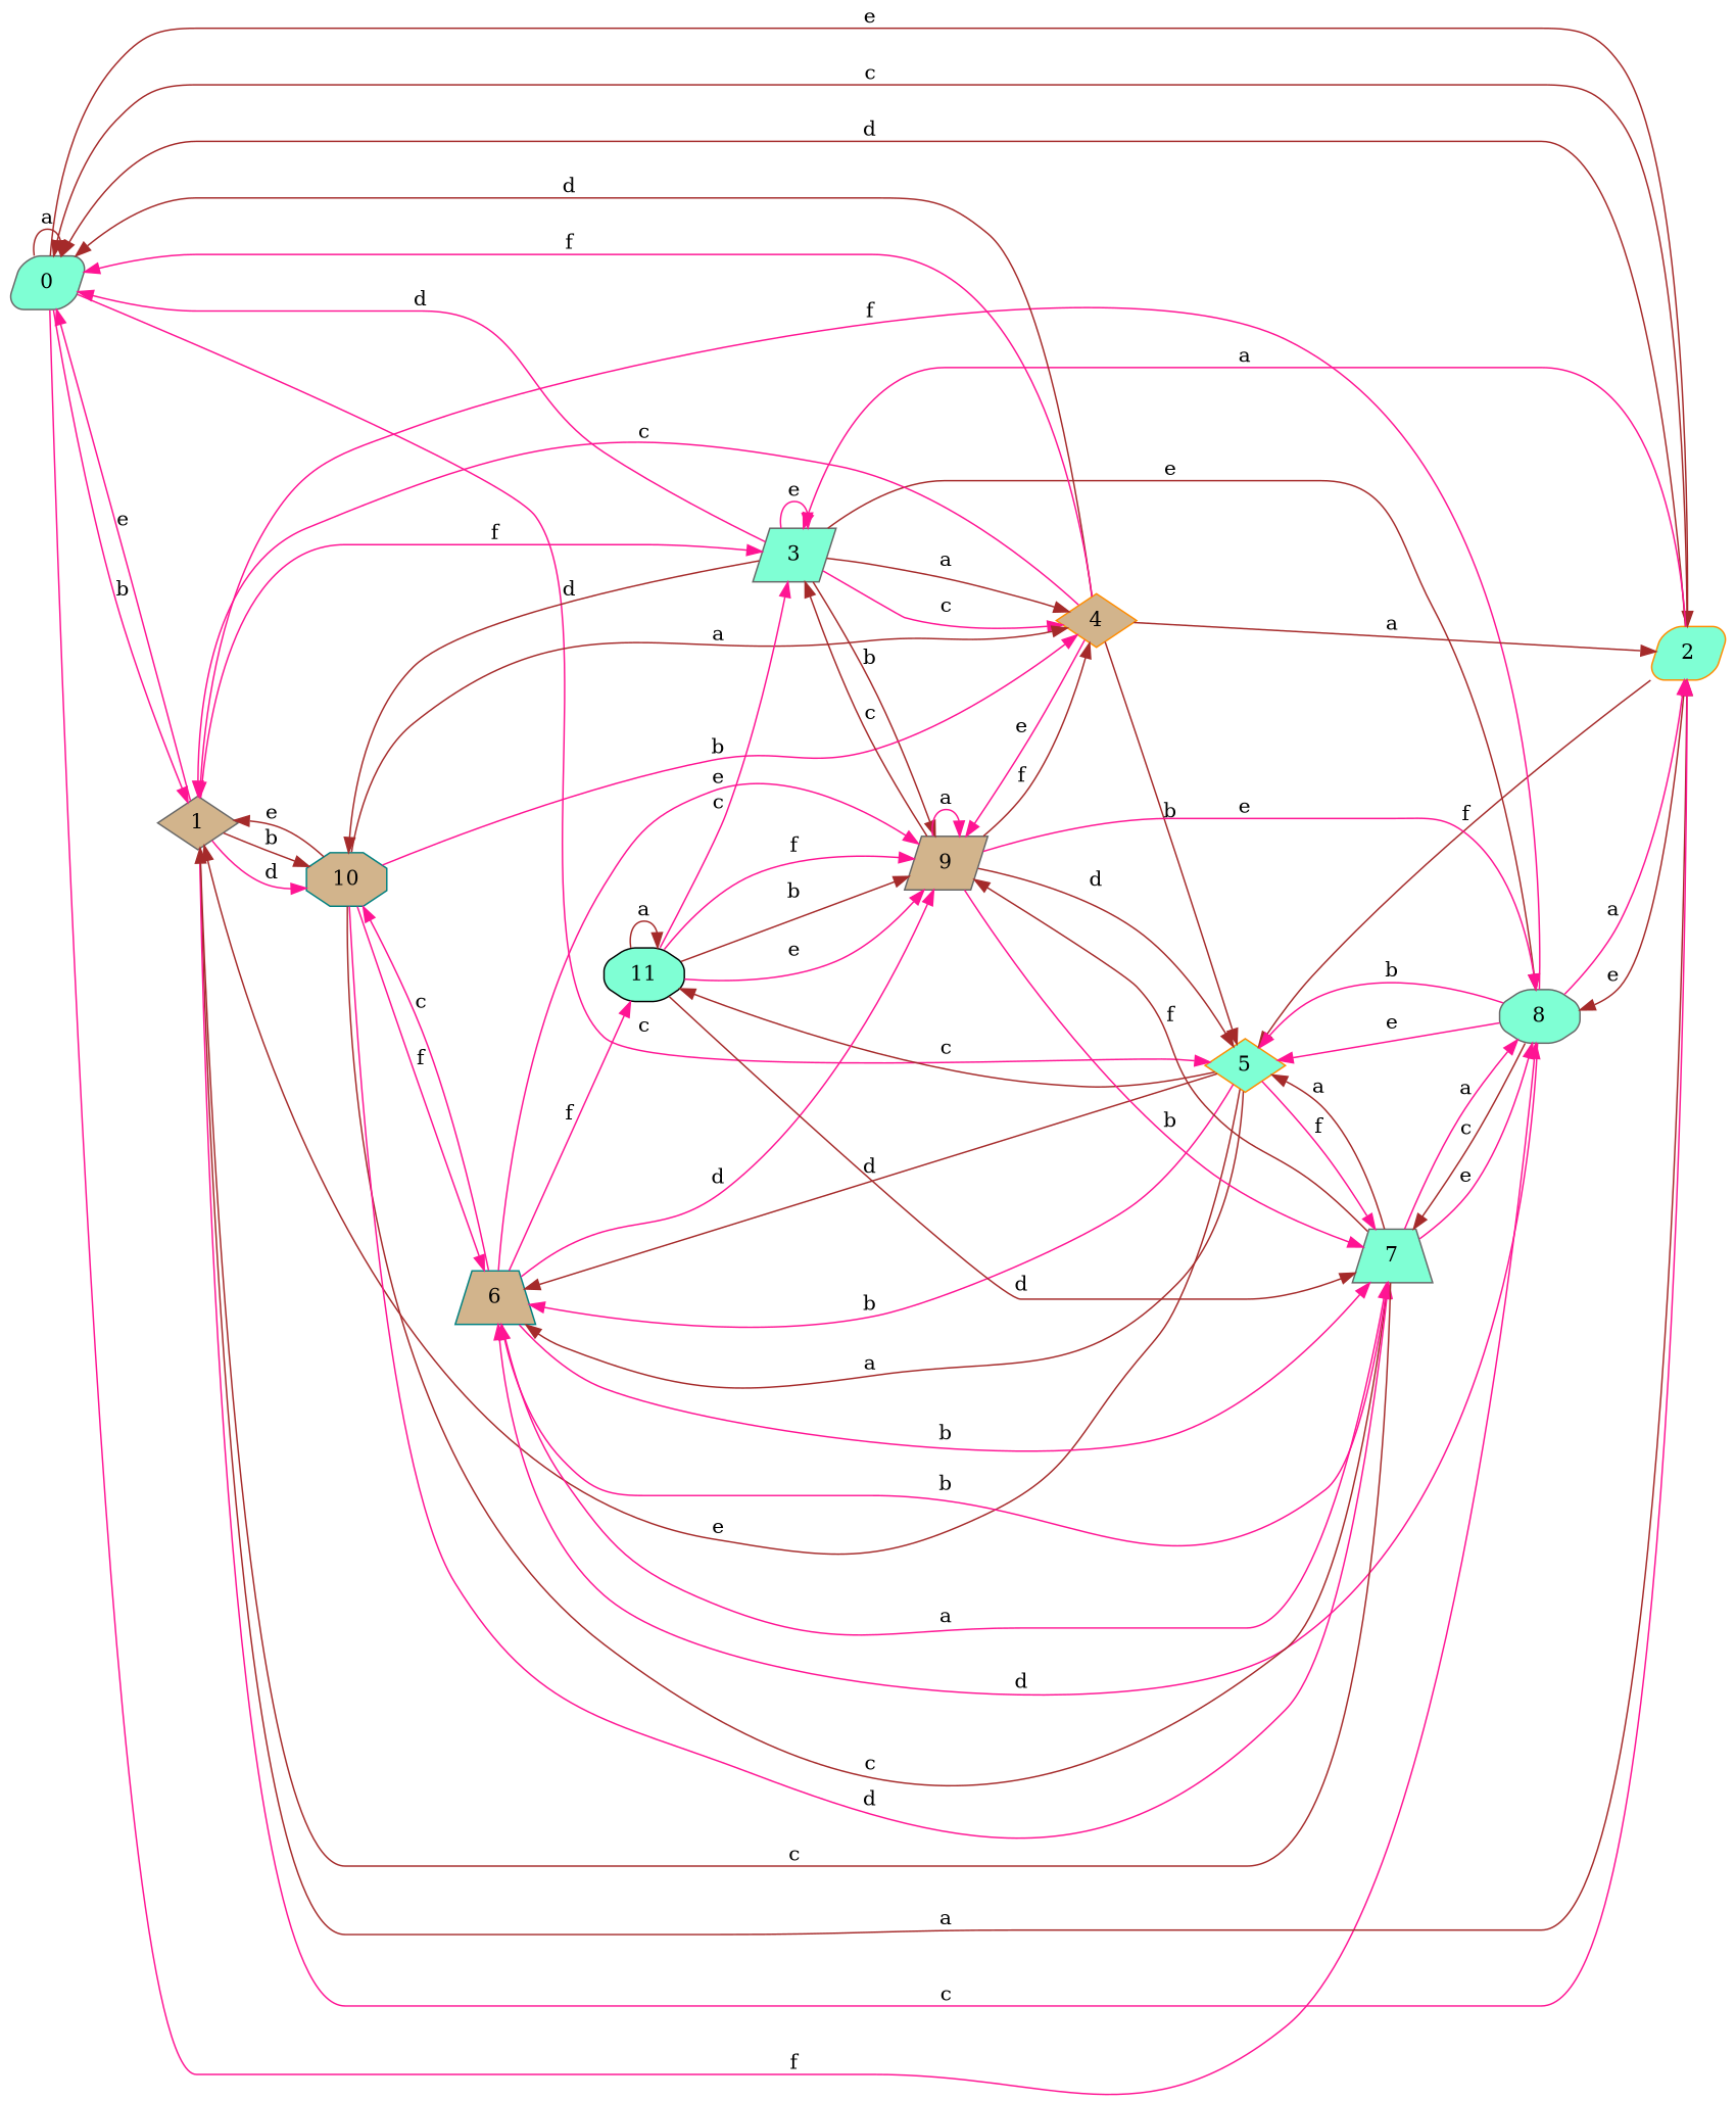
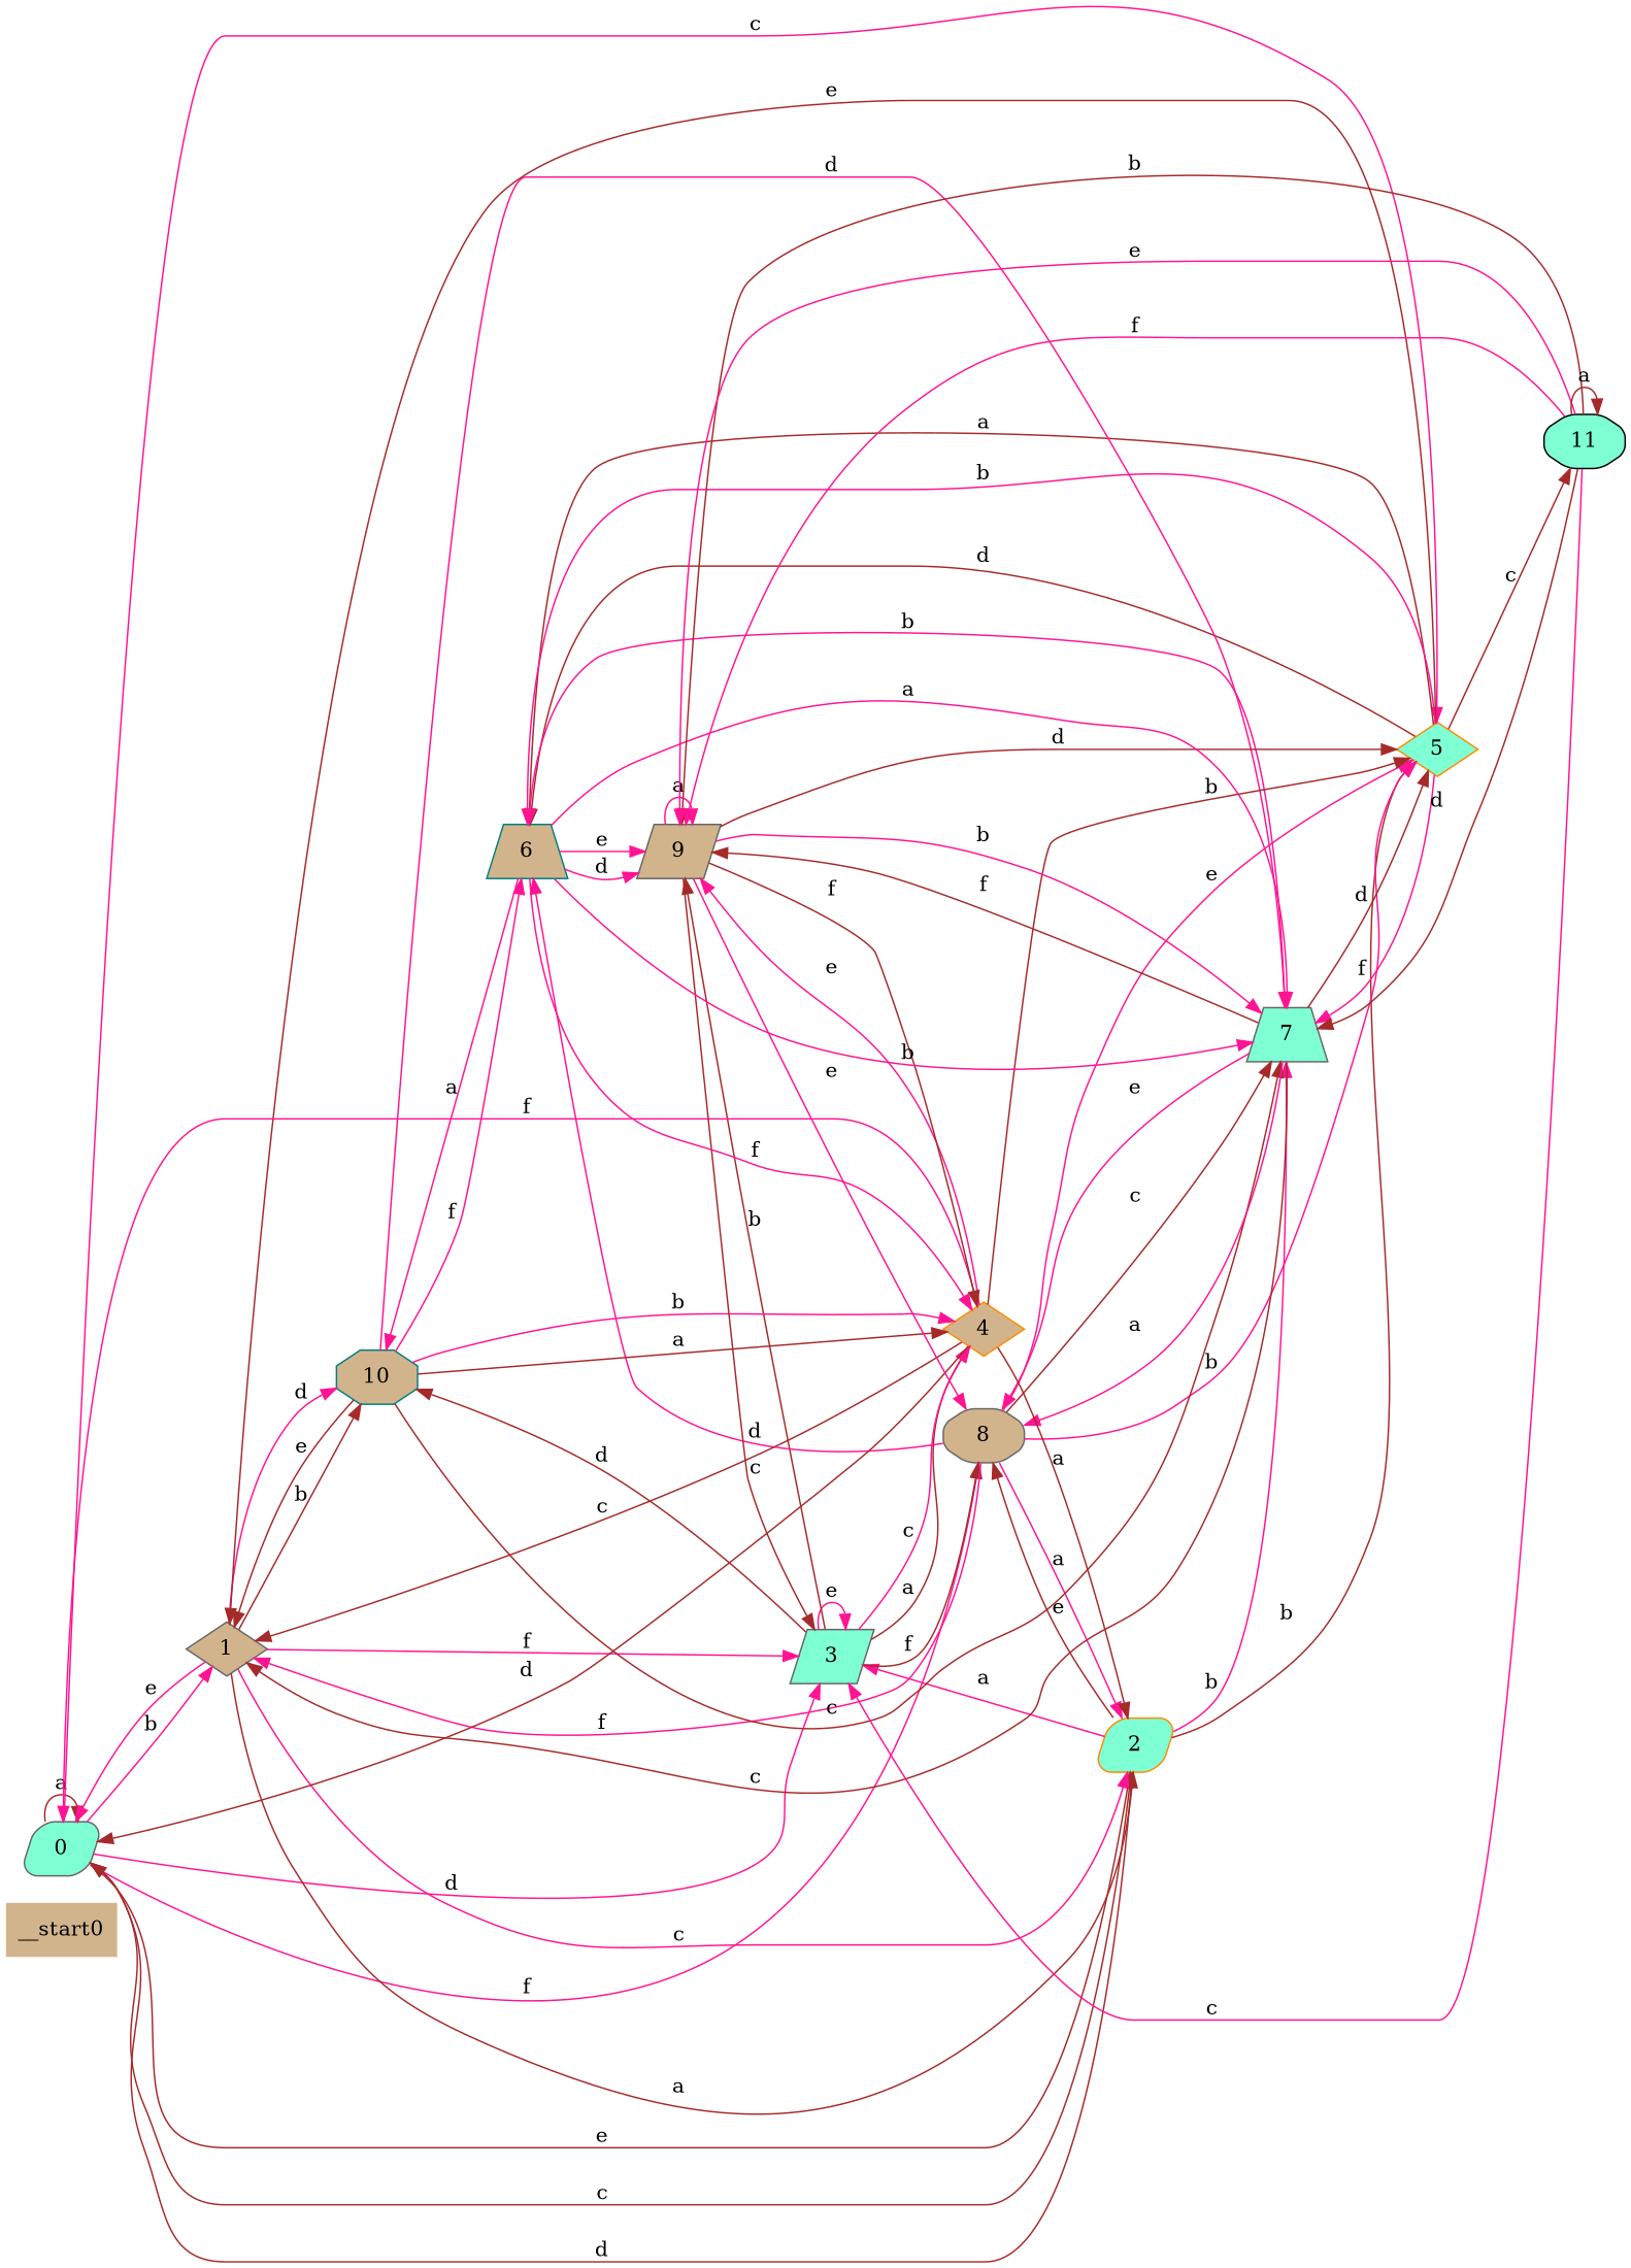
  digraph {
    rankdir=LR
    node [color=gray40 fillcolor=aquamarine shape=parallelogram style=filled]
    edge [color=deeppink]
+   __start0 [color=teal fillcolor=tan shape=none]
    n2 [label=0 style="rounded,filled"]
    n3 [fillcolor=tan label=1 shape=diamond]
    n4 [color=darkorange label=2 style="rounded,filled"]
    n5 [label=3]
    n6 [color=darkorange label=5 shape=diamond]
-   n7 [label=8 shape=octagon style="rounded,filled"]
+   n7 [fillcolor=tan label=8 shape=octagon style="rounded,filled"]
    n8 [color=teal fillcolor=tan label=10 shape=octagon]
    n9 [label=7 shape=trapezium]
    n10 [color=darkorange fillcolor=tan label=4 shape=diamond]
    n11 [fillcolor=tan label=9]
    n12 [color=teal fillcolor=tan label=6 shape=trapezium]
    n13 [color=black label=11 shape=octagon style="rounded,filled"]
    n2 -> n2 [color=brown label=a]
    n2 -> n3 [label=b]
    n2 -> n4 [color=brown label=e]
-   n5 -> n2 [label=d]
+   n2 -> n5 [label=d]
    n2 -> n6 [label=c]
    n2 -> n7 [label=f]
    n3 -> n2 [label=e]
    n3 -> n4 [color=brown label=a]
    n3 -> n4 [label=c]
    n3 -> n5 [label=f]
    n3 -> n8 [color=brown label=b]
    n3 -> n8 [label=d]
    n4 -> n2 [color=brown label=c]
    n4 -> n2 [color=brown label=d]
    n4 -> n5 [label=a]
-   n4 -> n6 [color=brown label=f]
+   n4 -> n6 [color=brown label=b]
    n4 -> n7 [color=brown label=e]
+   n4 -> n9 [label=b]
    n5 -> n5 [label=e]
-   n5 -> n7 [color=brown label=e]
+   n5 -> n7 [color=brown label=f]
    n5 -> n8 [color=brown label=d]
    n5 -> n10 [color=brown label=a]
    n5 -> n10 [label=c]
    n5 -> n11 [color=brown label=b]
    n6 -> n3 [color=brown label=e]
    n6 -> n9 [label=f]
    n6 -> n12 [color=brown label=a]
    n6 -> n12 [label=b]
    n6 -> n12 [color=brown label=d]
    n6 -> n13 [color=brown label=c]
    n7 -> n3 [label=f]
    n7 -> n4 [label=a]
    n7 -> n6 [label=b]
    n7 -> n6 [label=e]
    n7 -> n9 [color=brown label=c]
    n7 -> n12 [label=d]
    n8 -> n3 [color=brown label=e]
    n8 -> n9 [color=brown label=c]
    n8 -> n9 [label=d]
    n8 -> n10 [color=brown label=a]
    n8 -> n10 [label=b]
    n8 -> n12 [label=f]
    n9 -> n3 [color=brown label=c]
-   n9 -> n6 [color=brown label=a]
+   n9 -> n6 [color=brown label=d]
    n9 -> n7 [label=a]
    n9 -> n7 [label=e]
    n9 -> n11 [color=brown label=f]
    n9 -> n12 [label=b]
    n10 -> n2 [color=brown label=d]
    n10 -> n2 [label=f]
-   n10 -> n3 [label=c]
+   n10 -> n3 [color=brown label=c]
    n10 -> n4 [color=brown label=a]
    n10 -> n6 [color=brown label=b]
    n10 -> n11 [label=e]
    n11 -> n5 [color=brown label=c]
    n11 -> n6 [color=brown label=d]
    n11 -> n7 [label=e]
    n11 -> n9 [label=b]
    n11 -> n10 [color=brown label=f]
    n11 -> n11 [label=a]
-   n12 -> n8 [label=c]
+   n12 -> n8 [label=a]
    n12 -> n9 [label=a]
    n12 -> n9 [label=b]
    n12 -> n11 [label=d]
    n12 -> n11 [label=e]
-   n12 -> n13 [label=f]
+   n12 -> n10 [label=f]
    n13 -> n5 [label=c]
    n13 -> n9 [color=brown label=d]
    n13 -> n11 [color=brown label=b]
    n13 -> n11 [label=e]
    n13 -> n11 [label=f]
    n13 -> n13 [color=brown label=a]
  }
